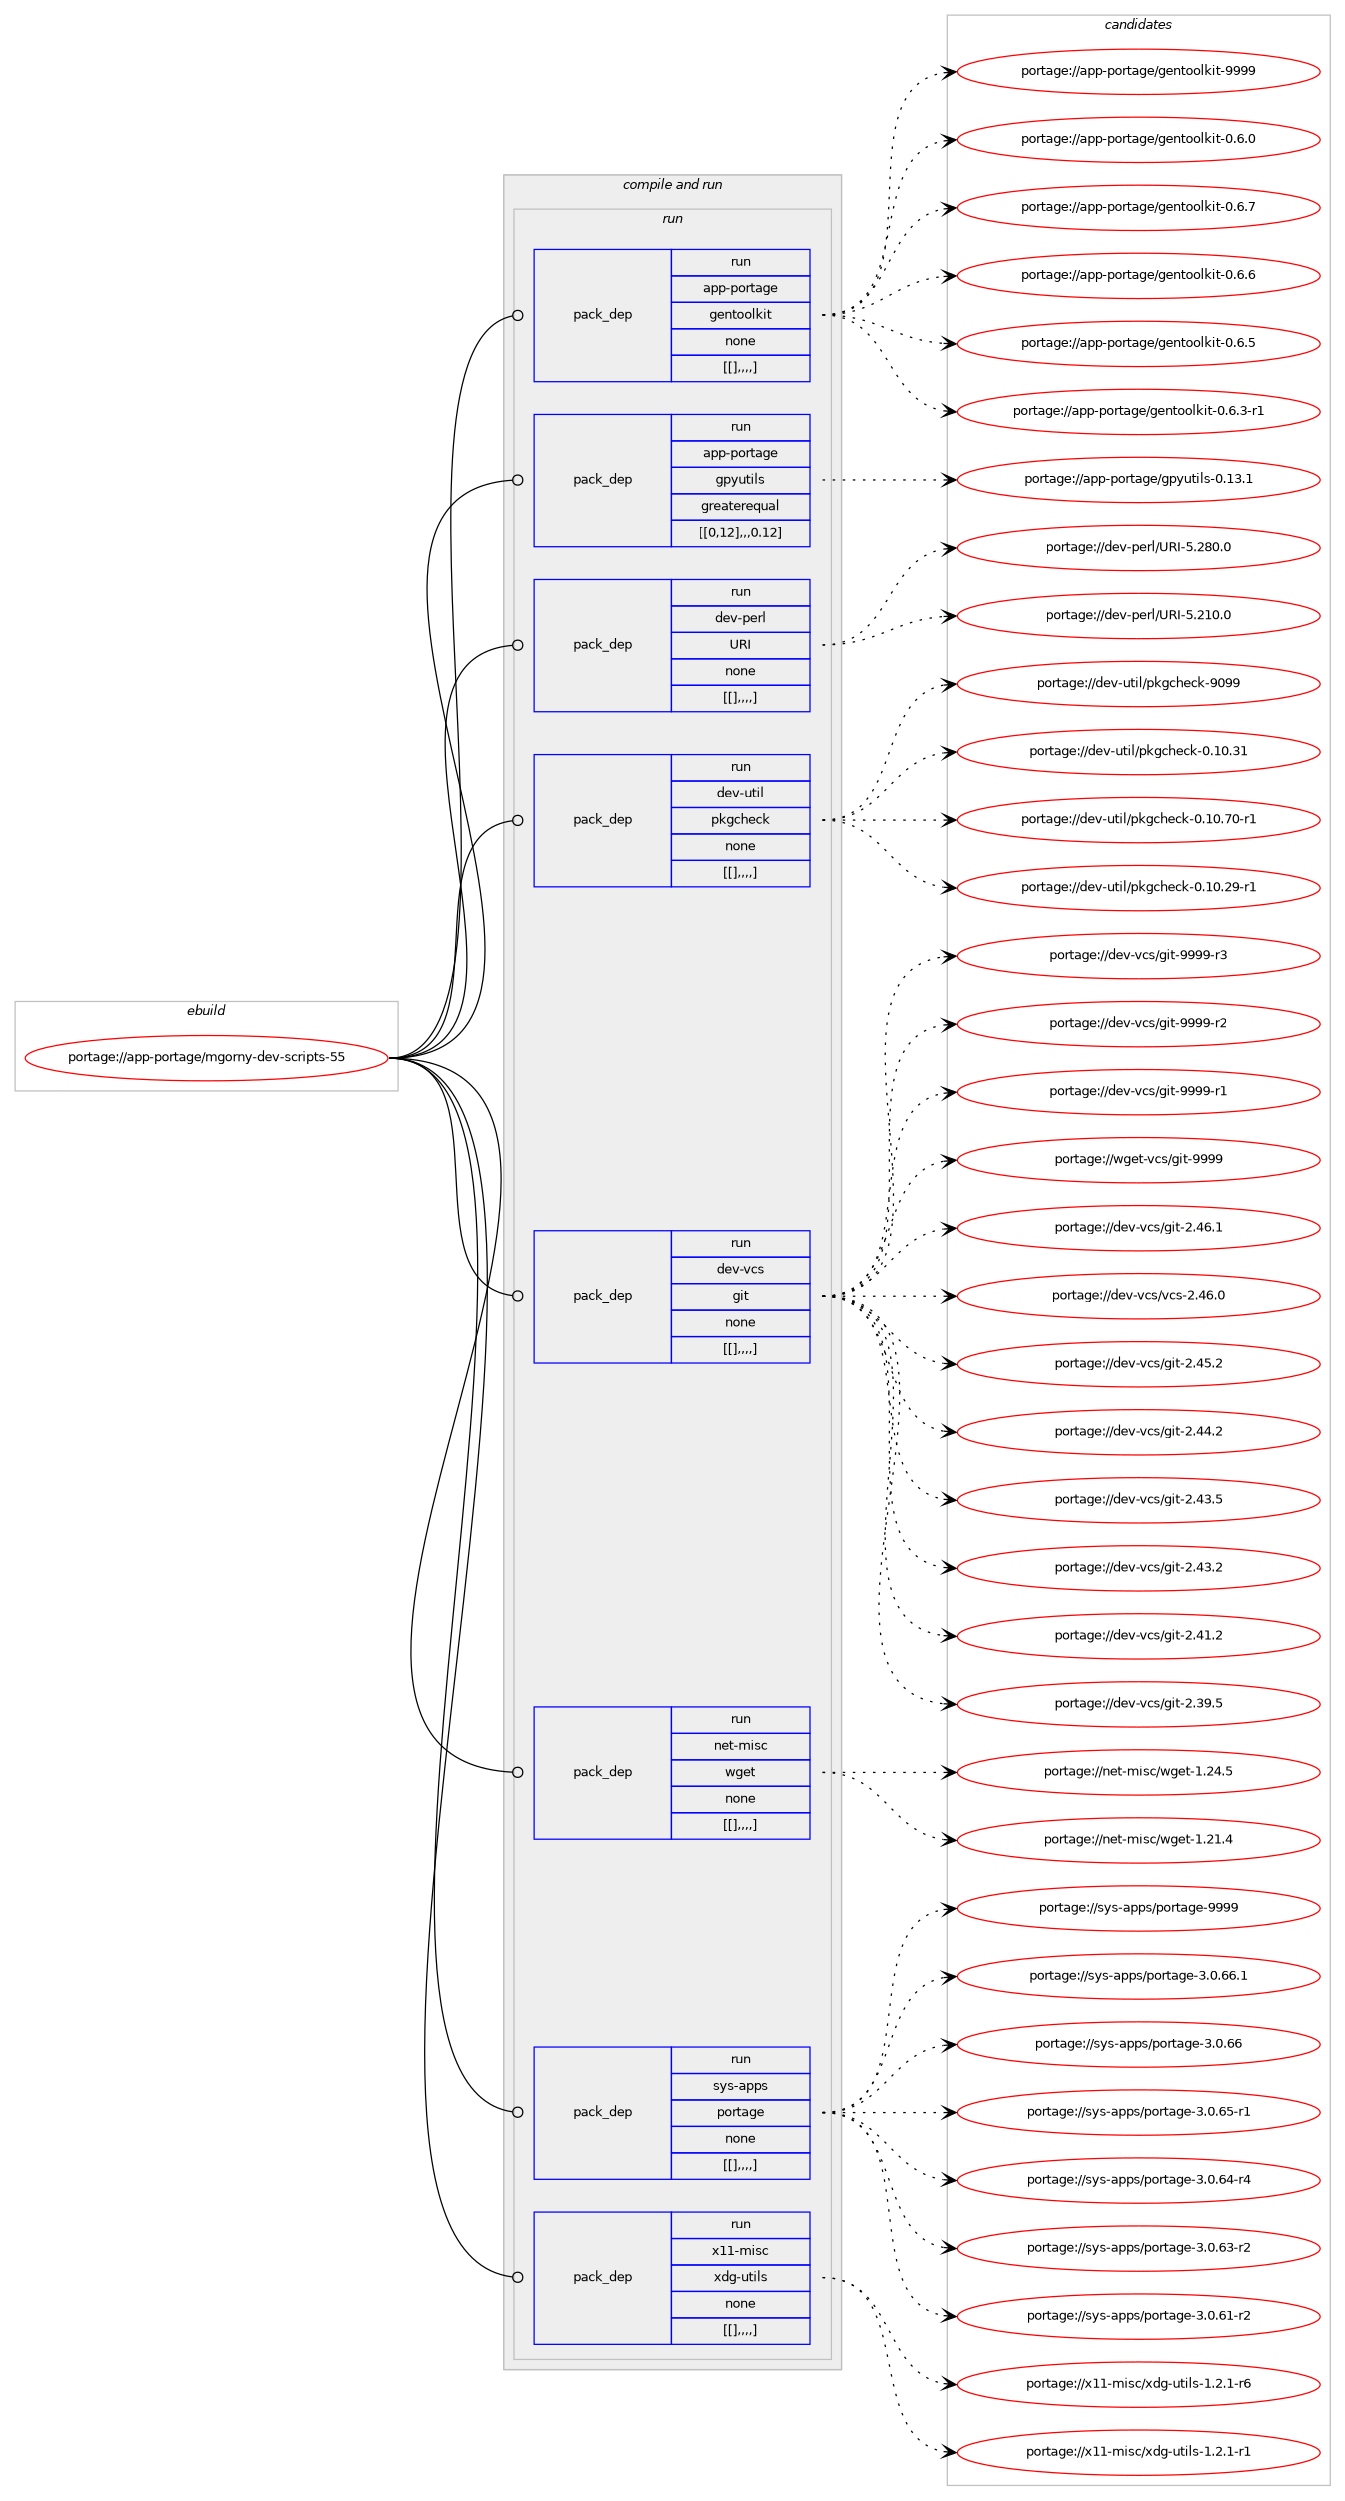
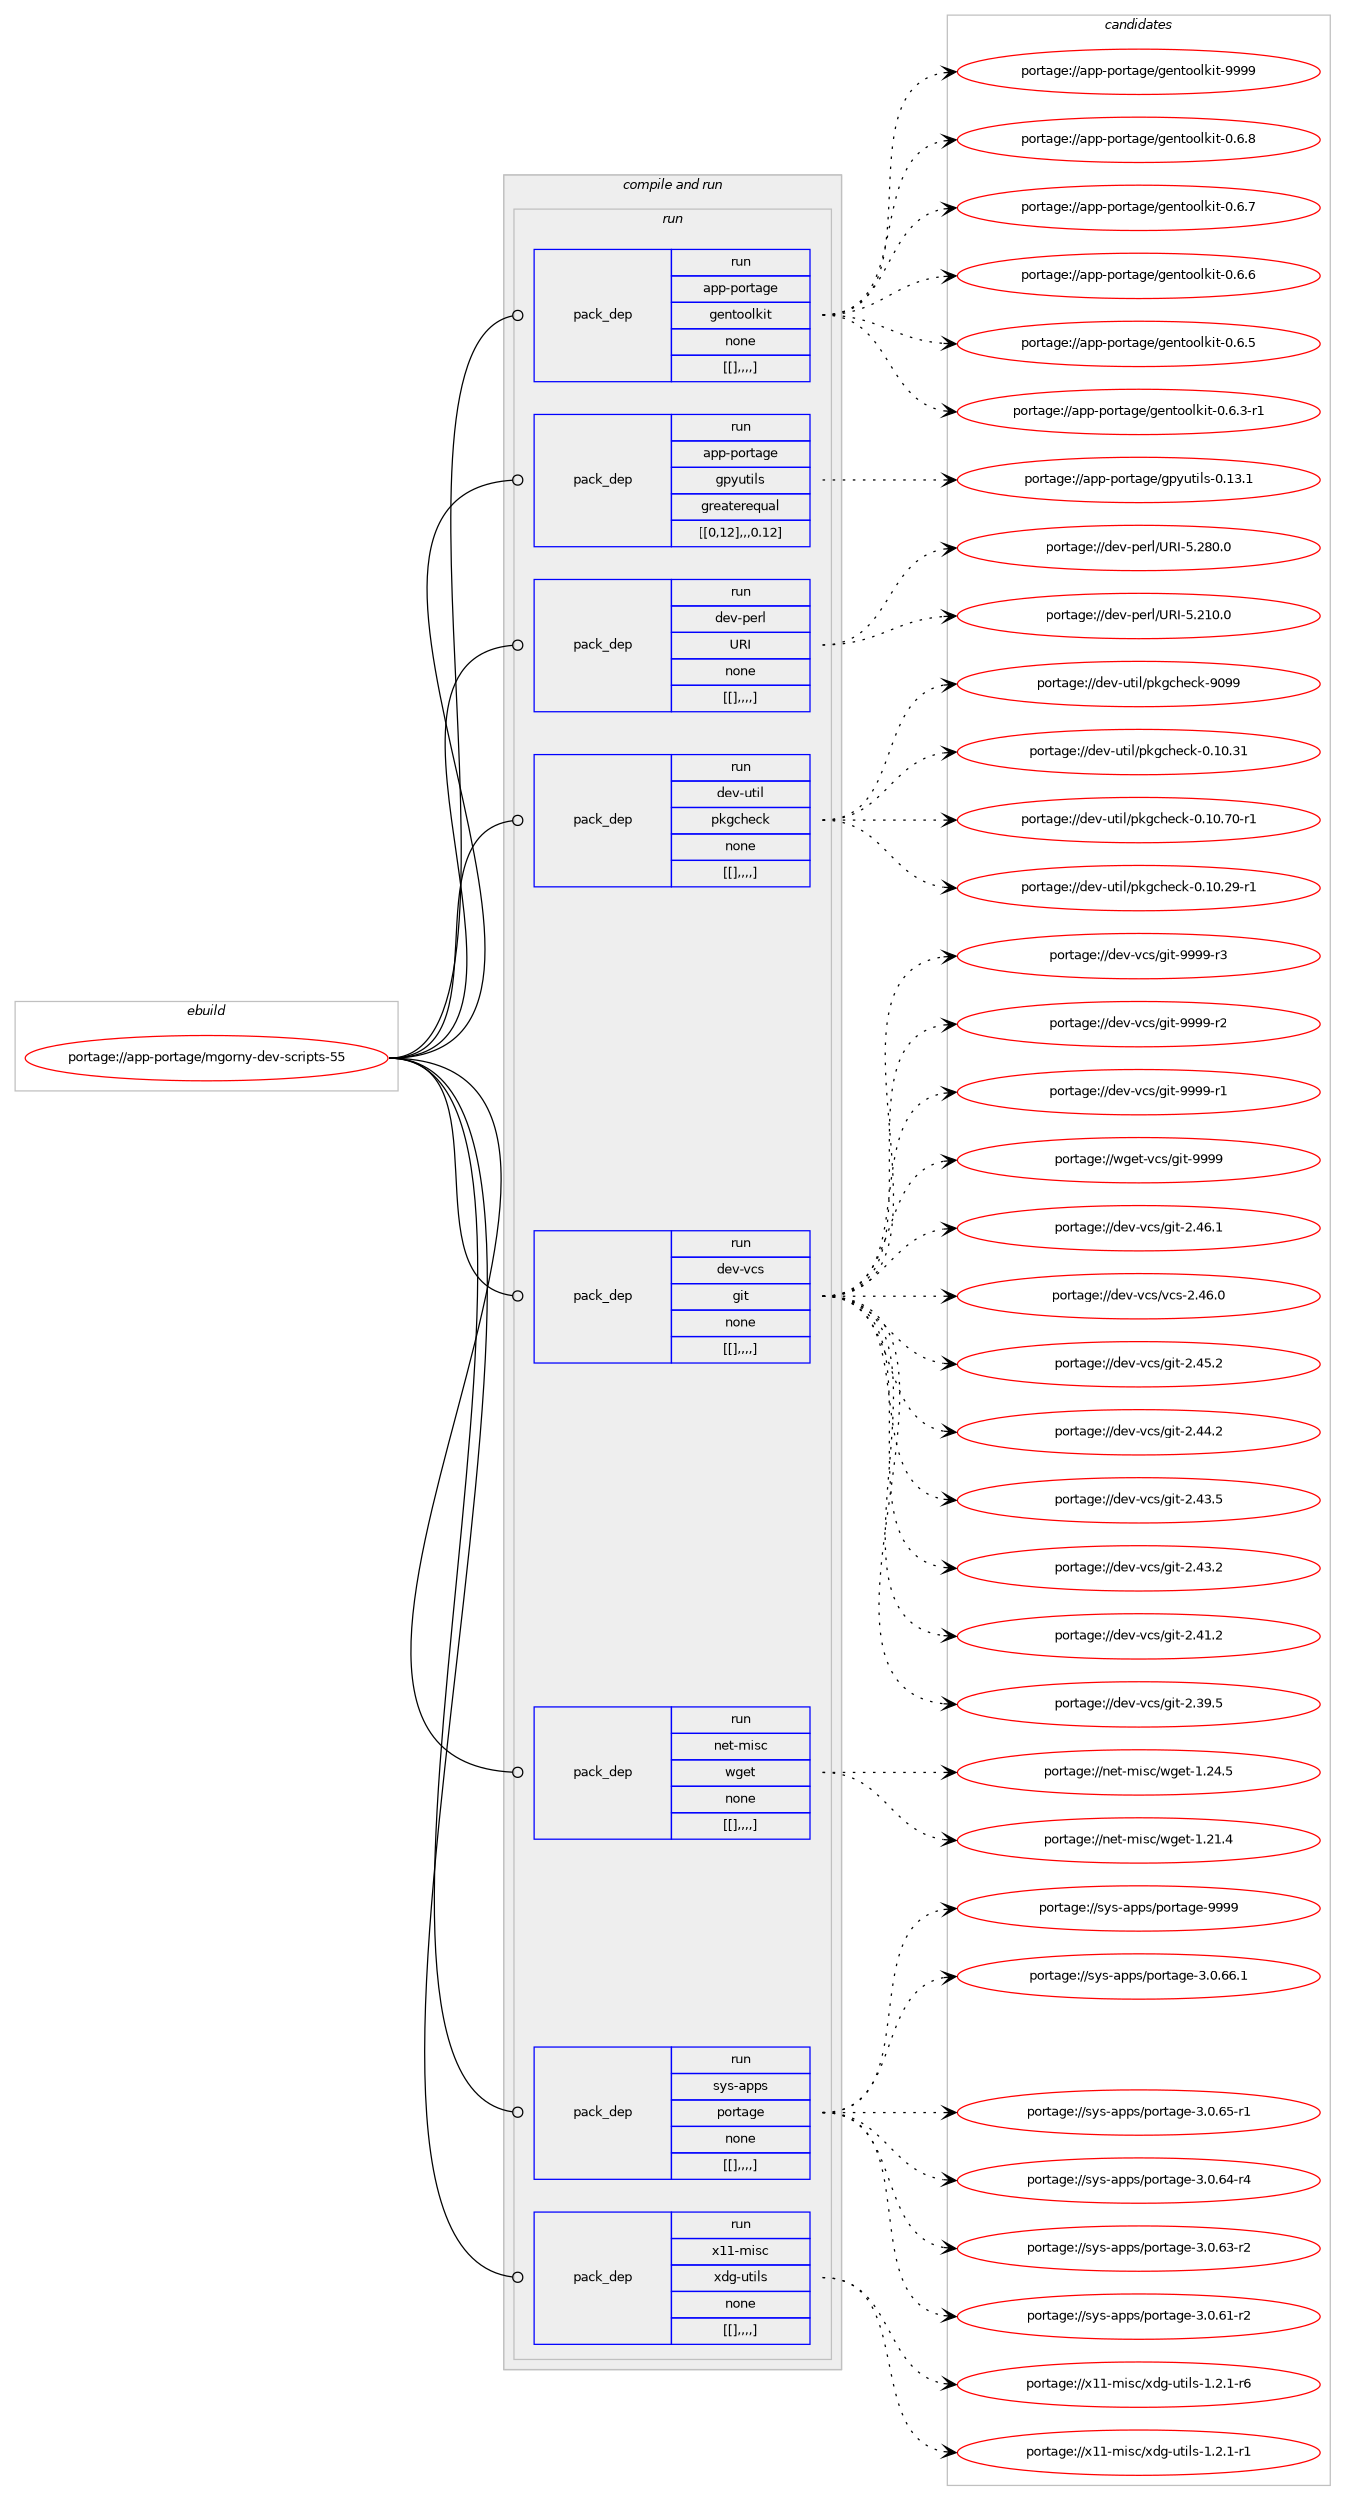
  digraph {
    compound=true
    concentrate=true
    fontname=Helvetica
    fontsize=10
    newrank=true
    rankdir=LR
    ranksep=1.5
    node [color=red fontname=Helvetica fontsize=10]
    edge [arrowhead=vee headport=w style=dotted tailport=e weight=100]
    n1 [label="portage://app-portage/mgorny-dev-scripts-55" width=4]
    n2 [color=blue label=<<TABLE BORDER="0" CELLBORDER="1" CELLSPACING="0" CELLPADDING="4" WIDTH="220"><TR><TD ROWSPAN="6" CELLPADDING="30">pack_dep</TD></TR><TR><TD WIDTH="110">run</TD></TR><TR><TD>app-portage</TD></TR><TR><TD>gentoolkit</TD></TR><TR><TD>none</TD></TR><TR><TD>[[],,,,]</TD></TR></TABLE>> shape=none]
    n3 [color=blue label=<<TABLE BORDER="0" CELLBORDER="1" CELLSPACING="0" CELLPADDING="4" WIDTH="220"><TR><TD ROWSPAN="6" CELLPADDING="30">pack_dep</TD></TR><TR><TD WIDTH="110">run</TD></TR><TR><TD>app-portage</TD></TR><TR><TD>gpyutils</TD></TR><TR><TD>greaterequal</TD></TR><TR><TD>[[0,12],,,0.12]</TD></TR></TABLE>> shape=none]
    n4 [color=blue label=<<TABLE BORDER="0" CELLBORDER="1" CELLSPACING="0" CELLPADDING="4" WIDTH="220"><TR><TD ROWSPAN="6" CELLPADDING="30">pack_dep</TD></TR><TR><TD WIDTH="110">run</TD></TR><TR><TD>dev-perl</TD></TR><TR><TD>URI</TD></TR><TR><TD>none</TD></TR><TR><TD>[[],,,,]</TD></TR></TABLE>> shape=none]
    n5 [color=blue label=<<TABLE BORDER="0" CELLBORDER="1" CELLSPACING="0" CELLPADDING="4" WIDTH="220"><TR><TD ROWSPAN="6" CELLPADDING="30">pack_dep</TD></TR><TR><TD WIDTH="110">run</TD></TR><TR><TD>dev-util</TD></TR><TR><TD>pkgcheck</TD></TR><TR><TD>none</TD></TR><TR><TD>[[],,,,]</TD></TR></TABLE>> shape=none]
    n6 [color=blue label=<<TABLE BORDER="0" CELLBORDER="1" CELLSPACING="0" CELLPADDING="4" WIDTH="220"><TR><TD ROWSPAN="6" CELLPADDING="30">pack_dep</TD></TR><TR><TD WIDTH="110">run</TD></TR><TR><TD>dev-vcs</TD></TR><TR><TD>git</TD></TR><TR><TD>none</TD></TR><TR><TD>[[],,,,]</TD></TR></TABLE>> shape=none]
    n7 [color=blue label=<<TABLE BORDER="0" CELLBORDER="1" CELLSPACING="0" CELLPADDING="4" WIDTH="220"><TR><TD ROWSPAN="6" CELLPADDING="30">pack_dep</TD></TR><TR><TD WIDTH="110">run</TD></TR><TR><TD>net-misc</TD></TR><TR><TD>wget</TD></TR><TR><TD>none</TD></TR><TR><TD>[[],,,,]</TD></TR></TABLE>> shape=none]
    n8 [color=blue label=<<TABLE BORDER="0" CELLBORDER="1" CELLSPACING="0" CELLPADDING="4" WIDTH="220"><TR><TD ROWSPAN="6" CELLPADDING="30">pack_dep</TD></TR><TR><TD WIDTH="110">run</TD></TR><TR><TD>sys-apps</TD></TR><TR><TD>portage</TD></TR><TR><TD>none</TD></TR><TR><TD>[[],,,,]</TD></TR></TABLE>> shape=none]
    n9 [color=blue label=<<TABLE BORDER="0" CELLBORDER="1" CELLSPACING="0" CELLPADDING="4" WIDTH="220"><TR><TD ROWSPAN="6" CELLPADDING="30">pack_dep</TD></TR><TR><TD WIDTH="110">run</TD></TR><TR><TD>x11-misc</TD></TR><TR><TD>xdg-utils</TD></TR><TR><TD>none</TD></TR><TR><TD>[[],,,,]</TD></TR></TABLE>> shape=none]
    n10 [label="portage://app-portage/gentoolkit-9999" width=4]
-   n11 [label="portage://app-portage/gentoolkit-0.6.0" width=4]
+   n11 [label="portage://app-portage/gentoolkit-0.6.8" width=4]
    n12 [label="portage://app-portage/gentoolkit-0.6.7" width=4]
    n13 [label="portage://app-portage/gentoolkit-0.6.6" width=4]
    n14 [label="portage://app-portage/gentoolkit-0.6.5" width=4]
    n15 [label="portage://app-portage/gentoolkit-0.6.3-r1" width=4]
    n16 [label="portage://app-portage/gpyutils-0.13.1" width=4]
    n17 [label="portage://dev-perl/URI-5.280.0" width=4]
    n18 [label="portage://dev-perl/URI-5.210.0" width=4]
    n19 [label="portage://dev-util/pkgcheck-9099" width=4]
    n20 [label="portage://dev-util/pkgcheck-0.10.31" width=4]
    n21 [label="portage://dev-util/pkgcheck-0.10.70-r1" width=4]
    n22 [label="portage://dev-util/pkgcheck-0.10.29-r1" width=4]
    n23 [label="portage://dev-vcs/git-9999-r3" width=4]
    n24 [label="portage://dev-vcs/git-9999-r2" width=4]
    n25 [label="portage://dev-vcs/git-9999-r1" width=4]
    n26 [label="portage://wget-vcs/git-9999" width=4]
    n27 [label="portage://dev-vcs/git-2.46.1" width=4]
    n28 [label="portage://dev-vcs/vcs-2.46.0" width=4]
    n29 [label="portage://dev-vcs/git-2.45.2" width=4]
    n30 [label="portage://dev-vcs/git-2.44.2" width=4]
    n31 [label="portage://dev-vcs/git-2.43.5" width=4]
    n32 [label="portage://dev-vcs/git-2.43.2" width=4]
    n33 [label="portage://dev-vcs/git-2.41.2" width=4]
    n34 [label="portage://dev-vcs/git-2.39.5" width=4]
    n35 [label="portage://net-misc/wget-1.24.5" width=4]
    n36 [label="portage://net-misc/wget-1.21.4" width=4]
    n37 [label="portage://sys-apps/portage-9999" width=4]
    n38 [label="portage://sys-apps/portage-3.0.66.1" width=4]
-   n39 [label="portage://sys-apps/portage-3.0.66" width=4]
    n40 [label="portage://sys-apps/portage-3.0.65-r1" width=4]
    n41 [label="portage://sys-apps/portage-3.0.64-r4" width=4]
    n42 [label="portage://sys-apps/portage-3.0.63-r2" width=4]
    n43 [label="portage://sys-apps/portage-3.0.61-r2" width=4]
    n44 [label="portage://x11-misc/xdg-utils-1.2.1-r6" width=4]
    n45 [label="portage://x11-misc/xdg-utils-1.2.1-r1" width=4]
    subgraph cluster_1 {
      color=gray
      label=<<i>ebuild</i>>
      n1
    }
    subgraph cluster_2 {
      color=gray
      label=<<i>dependencies</i>>
      subgraph cluster_3 {
        color=gray
        fillcolor="#eeeeee"
        label=<<i>compile</i>>
        style=filled
      }
      subgraph cluster_4 {
        color=gray
        fillcolor="#eeeeee"
        label=<<i>compile and run</i>>
        style=filled
      }
      subgraph cluster_5 {
        color=gray
        fillcolor="#eeeeee"
        label=<<i>run</i>>
        style=filled
        subgraph sub_6 {
          color=gray
          fillcolor="#eeeeee"
          label=<<i>run</i>>
          style=filled
          n2
        }
        subgraph sub_7 {
          color=gray
          fillcolor="#eeeeee"
          label=<<i>run</i>>
          style=filled
          n3
        }
        subgraph sub_8 {
          color=gray
          fillcolor="#eeeeee"
          label=<<i>run</i>>
          style=filled
          n4
        }
        subgraph sub_9 {
          color=gray
          fillcolor="#eeeeee"
          label=<<i>run</i>>
          style=filled
          n5
        }
        subgraph sub_10 {
          color=gray
          fillcolor="#eeeeee"
          label=<<i>run</i>>
          style=filled
          n6
        }
        subgraph sub_11 {
          color=gray
          fillcolor="#eeeeee"
          label=<<i>run</i>>
          style=filled
          n7
        }
        subgraph sub_12 {
          color=gray
          fillcolor="#eeeeee"
          label=<<i>run</i>>
          style=filled
          n8
        }
        subgraph sub_13 {
          color=gray
          fillcolor="#eeeeee"
          label=<<i>run</i>>
          style=filled
          n9
        }
      }
    }
    subgraph cluster_14 {
      color=gray
      label=<<i>candidates</i>>
      rank=same
      subgraph sub_15 {
        color=black
        label=<<i>candidates</i>>
        nodesep=1
        rank=same
        n10
        n11
        n12
        n13
        n14
        n15
      }
      subgraph sub_16 {
        color=black
        label=<<i>candidates</i>>
        nodesep=1
        rank=same
        n16
      }
      subgraph sub_17 {
        color=black
        label=<<i>candidates</i>>
        nodesep=1
        rank=same
        n17
        n18
      }
      subgraph sub_18 {
        color=black
        label=<<i>candidates</i>>
        nodesep=1
        rank=same
        n19
        n20
        n21
        n22
      }
      subgraph sub_19 {
        color=black
        label=<<i>candidates</i>>
        nodesep=1
        rank=same
        n23
        n24
        n25
        n26
        n27
        n28
        n29
        n30
        n31
        n32
        n33
        n34
      }
      subgraph sub_20 {
        color=black
        label=<<i>candidates</i>>
        nodesep=1
        rank=same
        n35
        n36
      }
      subgraph sub_21 {
        color=black
        label=<<i>candidates</i>>
        nodesep=1
        rank=same
        n37
        n38
-       n39
        n40
        n41
        n42
        n43
      }
      subgraph sub_22 {
        color=black
        label=<<i>candidates</i>>
        nodesep=1
        rank=same
        n44
        n45
      }
    }
    n1 -> n2 [arrowhead=odot style=solid weight=20]
    n1 -> n3 [arrowhead=odot style=solid weight=20]
    n1 -> n4 [arrowhead=odot style=solid weight=20]
    n1 -> n5 [arrowhead=odot style=solid weight=20]
    n1 -> n6 [arrowhead=odot style=solid weight=20]
    n1 -> n7 [arrowhead=odot style=solid weight=20]
    n1 -> n8 [arrowhead=odot style=solid weight=20]
    n1 -> n9 [arrowhead=odot style=solid weight=20]
    n2 -> n10
    n2 -> n11
    n2 -> n12
    n2 -> n13
    n2 -> n14
    n2 -> n15
    n3 -> n16
    n4 -> n17
    n4 -> n18
    n5 -> n19
    n5 -> n20
    n5 -> n21
    n5 -> n22
    n6 -> n23
    n6 -> n24
    n6 -> n25
    n6 -> n26
    n6 -> n27
    n6 -> n28
    n6 -> n29
    n6 -> n30
    n6 -> n31
    n6 -> n32
    n6 -> n33
    n6 -> n34
    n7 -> n35
    n7 -> n36
    n8 -> n37
    n8 -> n38
-   n8 -> n39
    n8 -> n40
    n8 -> n41
    n8 -> n42
    n8 -> n43
    n9 -> n44
    n9 -> n45
  }
